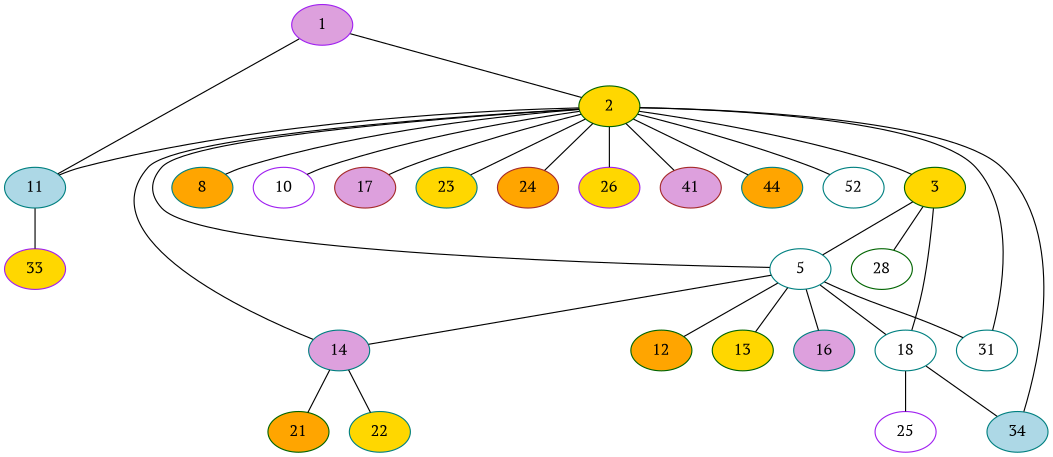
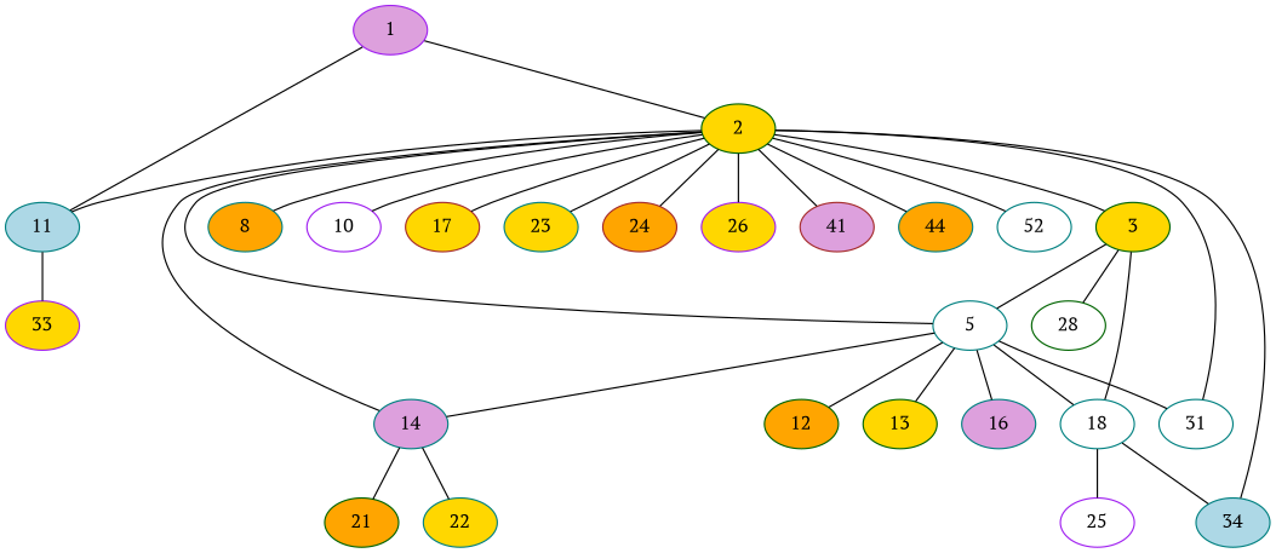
  graph {
    fontname="PT Serif"
    node [color=teal fillcolor=gold fontname="PT Serif" style=filled]
    edge [fontname="PT Serif"]
    1 [color=purple fillcolor=plum super="+46+38"]
    2 [color=darkgreen super="+9+32+4+35+43"]
    11 [fillcolor=lightblue]
    3 [color=darkgreen super="+37+47+7+20"]
    5 [fillcolor=white super="+50+6+15"]
    8 [fillcolor=orange super="+39+48"]
    10 [color=purple fillcolor=white]
    14 [fillcolor=plum]
-   17 [color=brown fillcolor=plum]
+   17 [color=brown]
    23 [super="+42"]
    24 [color=brown fillcolor=orange]
    26 [color=purple super="+30"]
    31 [fillcolor=white]
    34 [fillcolor=lightblue]
    41 [color=brown fillcolor=plum]
    44 [fillcolor=orange]
    52 [fillcolor=white]
    33 [color=purple]
    18 [fillcolor=white super="+19+36"]
    28 [color=darkgreen fillcolor=white]
    12 [color=darkgreen fillcolor=orange]
    13 [color=darkgreen]
    16 [fillcolor=plum super="+53"]
    21 [color=darkgreen fillcolor=orange]
    22
    25 [color=purple fillcolor=white]
    1 -- 2
    1 -- 11
    2 -- 11
    2 -- 3 [weight=4]
    2 -- 5
    2 -- 8
    2 -- 10
    2 -- 14
    2 -- 17
    2 -- 23
    2 -- 24
    2 -- 26
    2 -- 31
    2 -- 34
    2 -- 41
    2 -- 44
    2 -- 52
    11 -- 33
    3 -- 5 [weight=2]
    3 -- 18
    3 -- 28
    5 -- 14
    5 -- 31
    5 -- 18
    5 -- 12
    5 -- 13
    5 -- 16
    14 -- 21
    14 -- 22
    18 -- 34
    18 -- 25
  }
